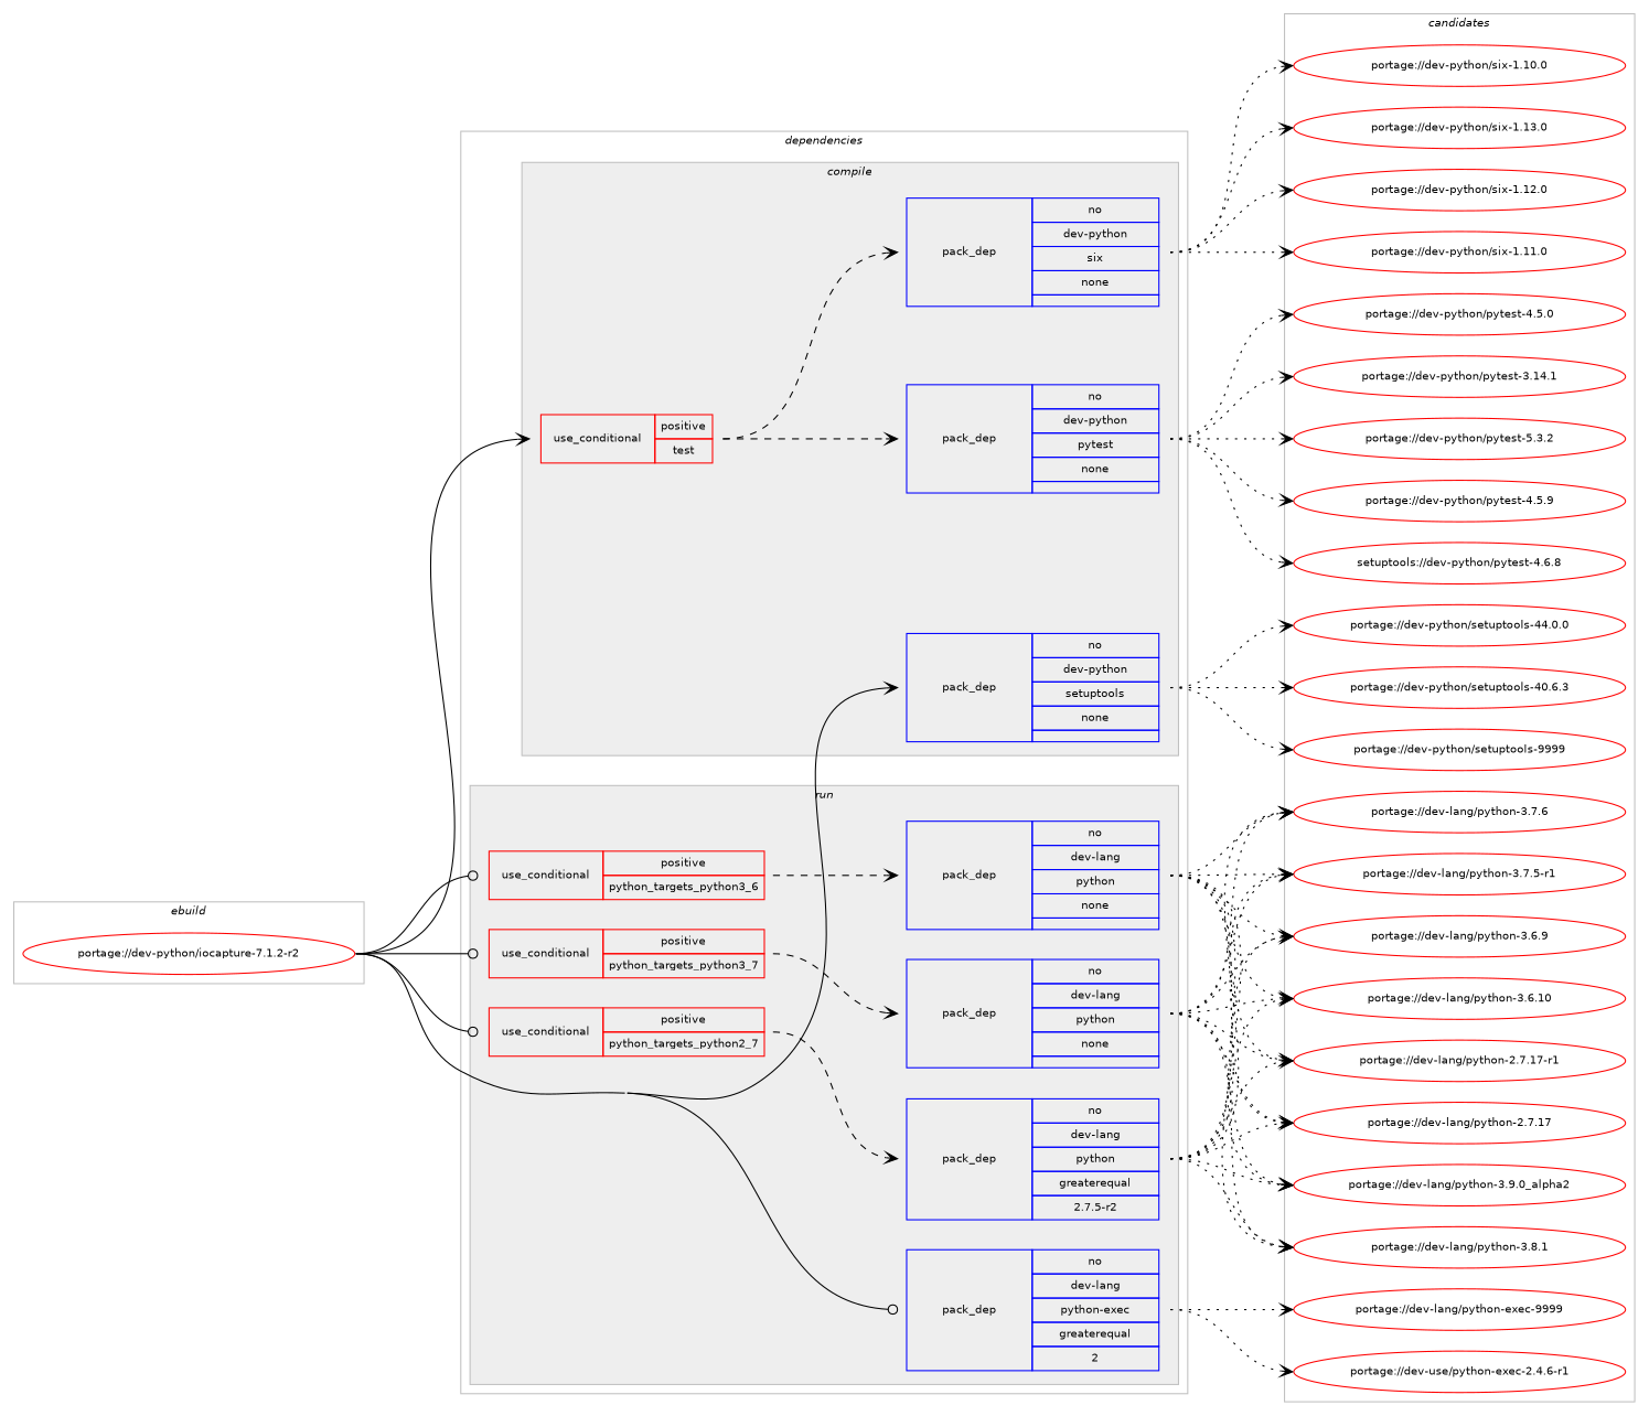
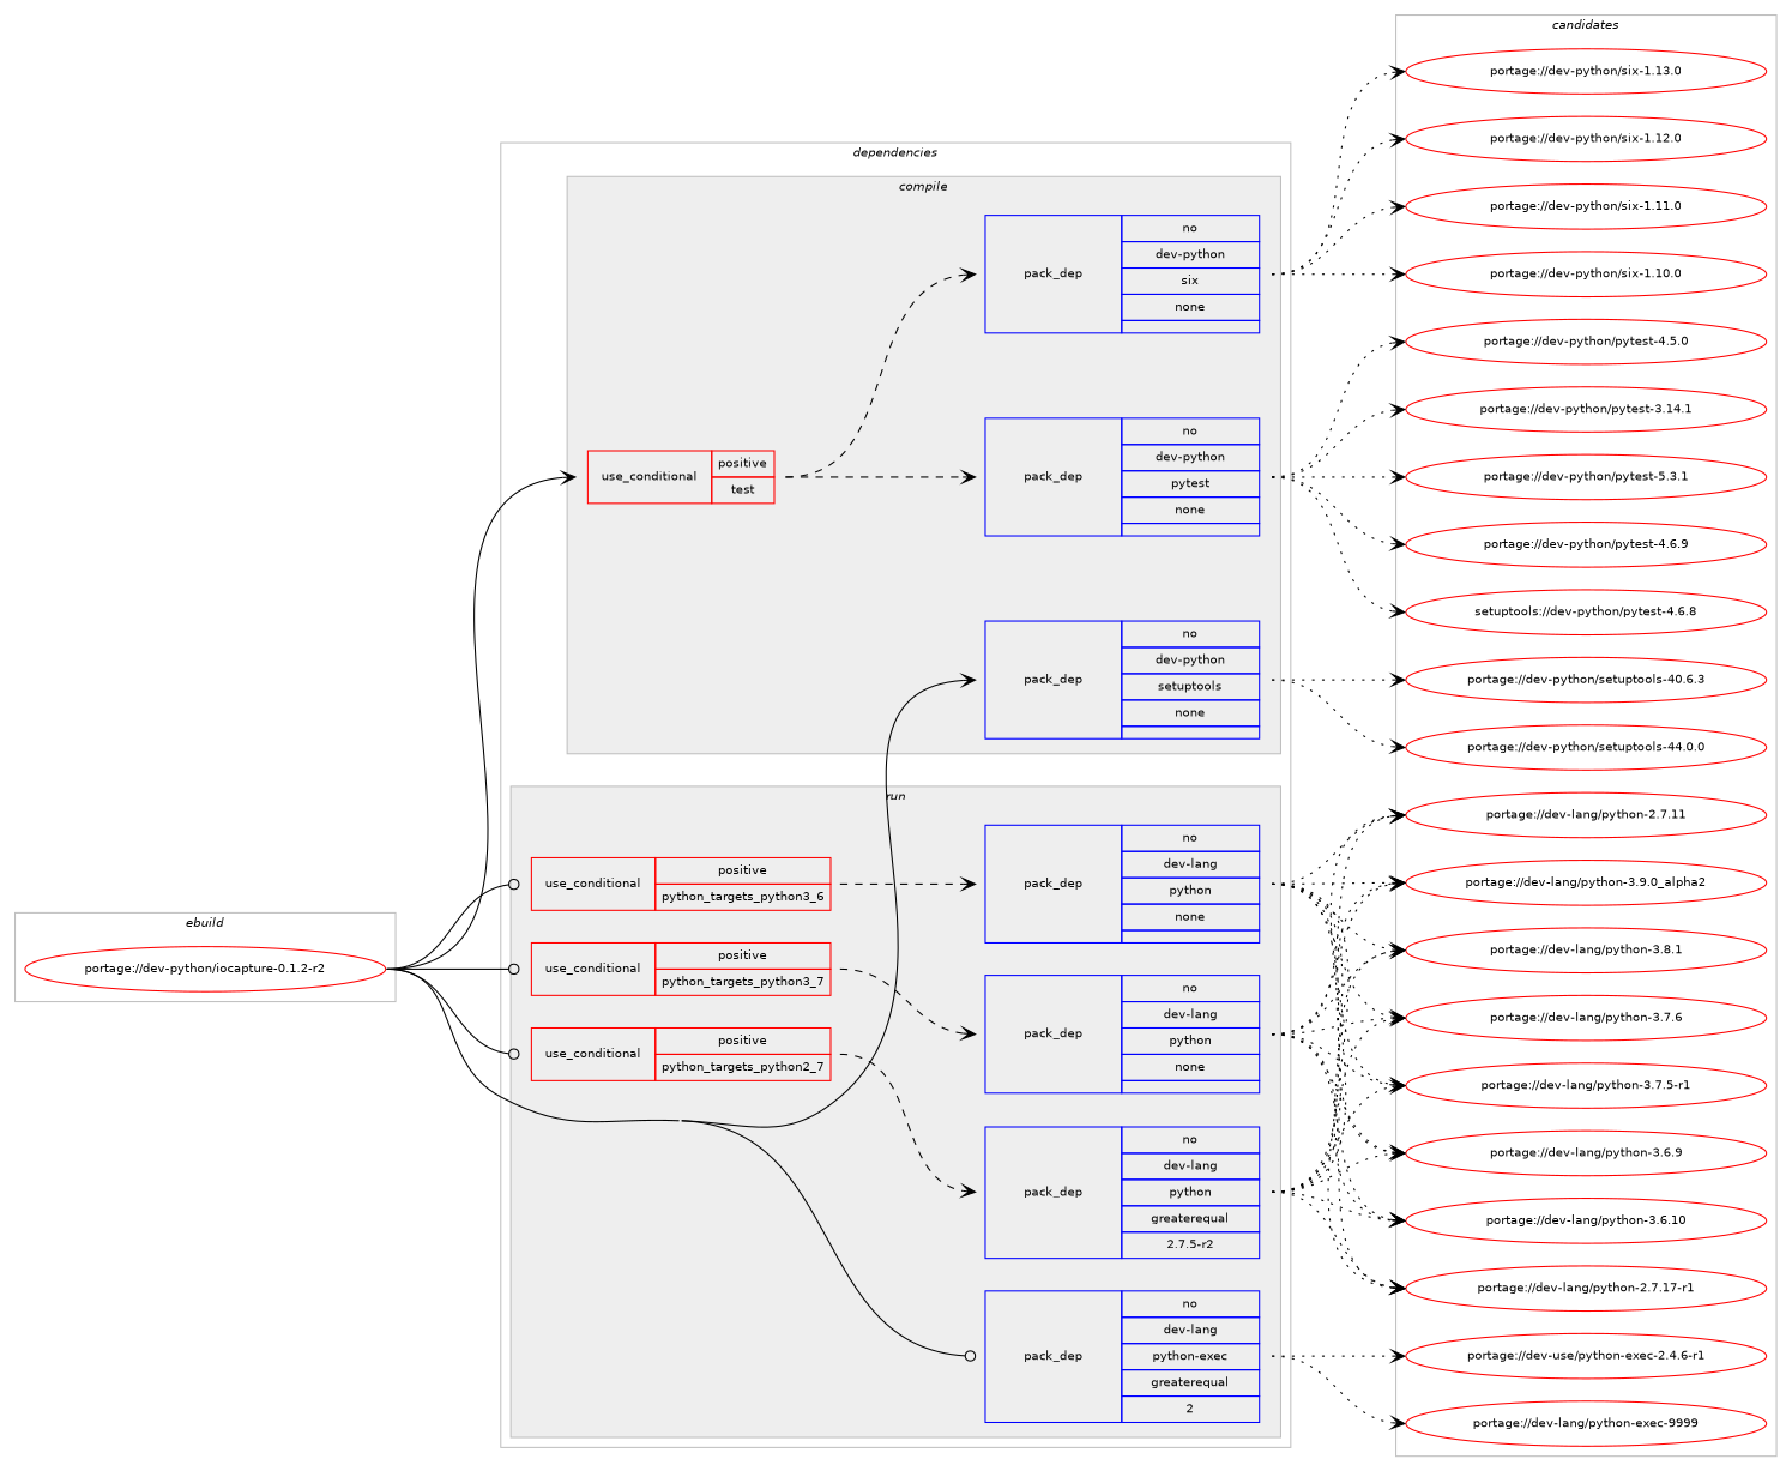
  digraph {
    compound=true
    concentrate=true
    fontname=Helvetica
    fontsize=10
    newrank=true
    rankdir=LR
    ranksep=1.5
    node [color=red fontname=Helvetica fontsize=10]
    edge [arrowhead=vee headport=w style=dotted tailport=e weight=100]
-   n1 [label="portage://dev-python/iocapture-7.1.2-r2" width=4]
+   n1 [label="portage://dev-python/iocapture-0.1.2-r2" width=4]
    n2 [color=blue label=<<TABLE BORDER="0" CELLBORDER="1" CELLSPACING="0" CELLPADDING="4" WIDTH="220"><TR><TD ROWSPAN="6" CELLPADDING="30">pack_dep</TD></TR><TR><TD WIDTH="110">no</TD></TR><TR><TD>dev-python</TD></TR><TR><TD>pytest</TD></TR><TR><TD>none</TD></TR><TR><TD></TD></TR></TABLE>> shape=none]
    n3 [color=blue label=<<TABLE BORDER="0" CELLBORDER="1" CELLSPACING="0" CELLPADDING="4" WIDTH="220"><TR><TD ROWSPAN="6" CELLPADDING="30">pack_dep</TD></TR><TR><TD WIDTH="110">no</TD></TR><TR><TD>dev-python</TD></TR><TR><TD>six</TD></TR><TR><TD>none</TD></TR><TR><TD></TD></TR></TABLE>> shape=none]
    n4 [label=<<TABLE BORDER="0" CELLBORDER="1" CELLSPACING="0" CELLPADDING="4"><TR><TD ROWSPAN="3" CELLPADDING="10">use_conditional</TD></TR><TR><TD>positive</TD></TR><TR><TD>test</TD></TR></TABLE>> shape=none]
    n5 [color=blue label=<<TABLE BORDER="0" CELLBORDER="1" CELLSPACING="0" CELLPADDING="4" WIDTH="220"><TR><TD ROWSPAN="6" CELLPADDING="30">pack_dep</TD></TR><TR><TD WIDTH="110">no</TD></TR><TR><TD>dev-python</TD></TR><TR><TD>setuptools</TD></TR><TR><TD>none</TD></TR><TR><TD></TD></TR></TABLE>> shape=none]
    n6 [color=blue label=<<TABLE BORDER="0" CELLBORDER="1" CELLSPACING="0" CELLPADDING="4" WIDTH="220"><TR><TD ROWSPAN="6" CELLPADDING="30">pack_dep</TD></TR><TR><TD WIDTH="110">no</TD></TR><TR><TD>dev-lang</TD></TR><TR><TD>python</TD></TR><TR><TD>greaterequal</TD></TR><TR><TD>2.7.5-r2</TD></TR></TABLE>> shape=none]
    n7 [label=<<TABLE BORDER="0" CELLBORDER="1" CELLSPACING="0" CELLPADDING="4"><TR><TD ROWSPAN="3" CELLPADDING="10">use_conditional</TD></TR><TR><TD>positive</TD></TR><TR><TD>python_targets_python2_7</TD></TR></TABLE>> shape=none]
    n8 [color=blue label=<<TABLE BORDER="0" CELLBORDER="1" CELLSPACING="0" CELLPADDING="4" WIDTH="220"><TR><TD ROWSPAN="6" CELLPADDING="30">pack_dep</TD></TR><TR><TD WIDTH="110">no</TD></TR><TR><TD>dev-lang</TD></TR><TR><TD>python</TD></TR><TR><TD>none</TD></TR><TR><TD></TD></TR></TABLE>> shape=none]
    n9 [label=<<TABLE BORDER="0" CELLBORDER="1" CELLSPACING="0" CELLPADDING="4"><TR><TD ROWSPAN="3" CELLPADDING="10">use_conditional</TD></TR><TR><TD>positive</TD></TR><TR><TD>python_targets_python3_6</TD></TR></TABLE>> shape=none]
    n10 [color=blue label=<<TABLE BORDER="0" CELLBORDER="1" CELLSPACING="0" CELLPADDING="4" WIDTH="220"><TR><TD ROWSPAN="6" CELLPADDING="30">pack_dep</TD></TR><TR><TD WIDTH="110">no</TD></TR><TR><TD>dev-lang</TD></TR><TR><TD>python</TD></TR><TR><TD>none</TD></TR><TR><TD></TD></TR></TABLE>> shape=none]
    n11 [label=<<TABLE BORDER="0" CELLBORDER="1" CELLSPACING="0" CELLPADDING="4"><TR><TD ROWSPAN="3" CELLPADDING="10">use_conditional</TD></TR><TR><TD>positive</TD></TR><TR><TD>python_targets_python3_7</TD></TR></TABLE>> shape=none]
    n12 [color=blue label=<<TABLE BORDER="0" CELLBORDER="1" CELLSPACING="0" CELLPADDING="4" WIDTH="220"><TR><TD ROWSPAN="6" CELLPADDING="30">pack_dep</TD></TR><TR><TD WIDTH="110">no</TD></TR><TR><TD>dev-lang</TD></TR><TR><TD>python-exec</TD></TR><TR><TD>greaterequal</TD></TR><TR><TD>2</TD></TR></TABLE>> shape=none]
-   n13 [label="portage://dev-python/pytest-5.3.2" width=4]
-   n14 [label="portage://dev-python/pytest-4.5.9" width=4]
+   n13 [label="portage://dev-python/pytest-5.3.1" width=4]
+   n14 [label="portage://dev-python/pytest-4.6.9" width=4]
    n15 [label="setuptools://dev-python/pytest-4.6.8" width=4]
    n16 [label="portage://dev-python/pytest-4.5.0" width=4]
    n17 [label="portage://dev-python/pytest-3.14.1" width=4]
    n18 [label="portage://dev-python/six-1.13.0" width=4]
    n19 [label="portage://dev-python/six-1.12.0" width=4]
    n20 [label="portage://dev-python/six-1.11.0" width=4]
    n21 [label="portage://dev-python/six-1.10.0" width=4]
-   n22 [label="portage://dev-python/setuptools-9999" width=4]
    n23 [label="portage://dev-python/setuptools-44.0.0" width=4]
    n24 [label="portage://dev-python/setuptools-40.6.3" width=4]
    n25 [label="portage://dev-lang/python-3.9.0_alpha2" width=4]
    n26 [label="portage://dev-lang/python-3.8.1" width=4]
    n27 [label="portage://dev-lang/python-3.7.6" width=4]
    n28 [label="portage://dev-lang/python-3.7.5-r1" width=4]
    n29 [label="portage://dev-lang/python-3.6.9" width=4]
    n30 [label="portage://dev-lang/python-3.6.10" width=4]
    n31 [label="portage://dev-lang/python-2.7.17-r1" width=4]
-   n32 [label="portage://dev-lang/python-2.7.17" width=4]
+   n32 [label="portage://dev-lang/python-2.7.11" width=4]
    n33 [label="portage://dev-lang/python-exec-9999" width=4]
    n34 [label="portage://dev-use/python-exec-2.4.6-r1" width=4]
    subgraph cluster_1 {
      color=gray
      label=<<i>ebuild</i>>
      n1
    }
    subgraph cluster_2 {
      color=gray
      label=<<i>dependencies</i>>
      subgraph cluster_3 {
        color=gray
        fillcolor="#eeeeee"
        label=<<i>compile</i>>
        style=filled
        subgraph sub_4 {
          color=gray
          fillcolor="#eeeeee"
          label=<<i>compile</i>>
          style=filled
          n4
          subgraph sub_5 {
            color=gray
            fillcolor="#eeeeee"
            label=<<i>compile</i>>
            style=filled
            n2
          }
          subgraph sub_6 {
            color=gray
            fillcolor="#eeeeee"
            label=<<i>compile</i>>
            style=filled
            n3
          }
        }
        subgraph sub_7 {
          color=gray
          fillcolor="#eeeeee"
          label=<<i>compile</i>>
          style=filled
          n5
        }
      }
      subgraph cluster_8 {
        color=gray
        fillcolor="#eeeeee"
        label=<<i>compile and run</i>>
        style=filled
      }
      subgraph cluster_9 {
        color=gray
        fillcolor="#eeeeee"
        label=<<i>run</i>>
        style=filled
        subgraph sub_10 {
          color=gray
          fillcolor="#eeeeee"
          label=<<i>run</i>>
          style=filled
          n7
          subgraph sub_11 {
            color=gray
            fillcolor="#eeeeee"
            label=<<i>run</i>>
            style=filled
            n6
          }
        }
        subgraph sub_12 {
          color=gray
          fillcolor="#eeeeee"
          label=<<i>run</i>>
          style=filled
          n9
          subgraph sub_13 {
            color=gray
            fillcolor="#eeeeee"
            label=<<i>run</i>>
            style=filled
            n8
          }
        }
        subgraph sub_14 {
          color=gray
          fillcolor="#eeeeee"
          label=<<i>run</i>>
          style=filled
          n11
          subgraph sub_15 {
            color=gray
            fillcolor="#eeeeee"
            label=<<i>run</i>>
            style=filled
            n10
          }
        }
        subgraph sub_16 {
          color=gray
          fillcolor="#eeeeee"
          label=<<i>run</i>>
          style=filled
          n12
        }
      }
    }
    subgraph cluster_17 {
      color=gray
      label=<<i>candidates</i>>
      rank=same
      subgraph sub_18 {
        color=black
        label=<<i>candidates</i>>
        nodesep=1
        rank=same
        n13
        n14
        n15
        n16
        n17
      }
      subgraph sub_19 {
        color=black
        label=<<i>candidates</i>>
        nodesep=1
        rank=same
        n18
        n19
        n20
        n21
      }
      subgraph sub_20 {
        color=black
        label=<<i>candidates</i>>
        nodesep=1
        rank=same
-       n22
        n23
        n24
      }
      subgraph sub_21 {
        color=black
        label=<<i>candidates</i>>
        nodesep=1
        rank=same
        n25
        n26
        n27
        n28
        n29
        n30
        n31
        n32
      }
      subgraph sub_22 {
        color=black
        label=<<i>candidates</i>>
        nodesep=1
        rank=same
        n25
        n26
        n27
        n28
        n29
        n30
        n31
        n32
      }
      subgraph sub_23 {
        color=black
        label=<<i>candidates</i>>
        nodesep=1
        rank=same
        n25
        n26
        n27
        n28
        n29
        n30
        n31
        n32
      }
      subgraph sub_24 {
        color=black
        label=<<i>candidates</i>>
        nodesep=1
        rank=same
        n33
        n34
      }
    }
    n1 -> n4 [style=solid weight=20]
    n1 -> n5 [style=solid weight=20]
    n1 -> n7 [arrowhead=odot style=solid weight=20]
    n1 -> n9 [arrowhead=odot style=solid weight=20]
    n1 -> n11 [arrowhead=odot style=solid weight=20]
    n1 -> n12 [arrowhead=odot style=solid weight=20]
    n2 -> n13
    n2 -> n14
    n2 -> n15
    n2 -> n16
    n2 -> n17
    n3 -> n18
    n3 -> n19
    n3 -> n20
    n3 -> n21
    n4 -> n2 [style=dashed weight=20]
    n4 -> n3 [style=dashed weight=20]
-   n5 -> n22
    n5 -> n23
    n5 -> n24
    n6 -> n25
    n6 -> n26
    n6 -> n27
    n6 -> n28
    n6 -> n29
    n6 -> n30
    n6 -> n31
    n6 -> n32
    n7 -> n6 [style=dashed weight=20]
    n8 -> n25
    n8 -> n26
    n8 -> n27
    n8 -> n28
    n8 -> n29
    n8 -> n30
    n8 -> n31
    n8 -> n32
    n9 -> n8 [style=dashed weight=20]
    n10 -> n25
    n10 -> n26
    n10 -> n27
    n10 -> n28
    n10 -> n29
    n10 -> n30
    n10 -> n31
    n10 -> n32
    n11 -> n10 [style=dashed weight=20]
    n12 -> n33
    n12 -> n34
  }
